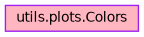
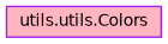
  digraph {
    rankdir=LR
-   n1 [color=purple fillcolor=lightpink fontname=Helvetica fontsize=10 height=0.2 label="utils.plots.Colors" shape=box style=filled width=0.4]
+   n1 [color=purple fillcolor=lightpink fontname=Helvetica fontsize=10 height=0.2 label="utils.utils.Colors" shape=box style=filled width=0.4]
  }
